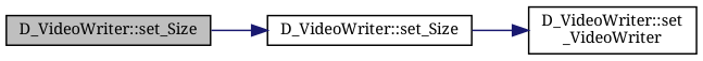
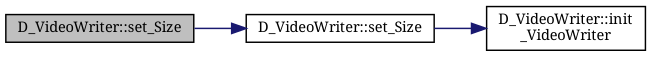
  digraph {
    rankdir=LR
    fontname="Noto Serif"
    node [color=black fillcolor=white fontname="Noto Serif" fontsize=10 shape=record style=filled]
    edge [color=midnightblue fontname="Noto Serif" fontsize=10 labelfontname=Helvetica labelfontsize=10 style=solid]
    n1 [fillcolor=grey75 fontcolor=black height=0.2 label="D_VideoWriter::set_Size" width=0.4]
    n2 [height=0.2 label="D_VideoWriter::set_Size" width=0.4]
-   n3 [height=0.2 label="D_VideoWriter::set\l_VideoWriter" width=0.4]
+   n3 [height=0.2 label="D_VideoWriter::init\l_VideoWriter" width=0.4]
    n1 -> n2
    n2 -> n3
  }
